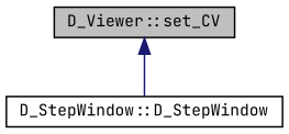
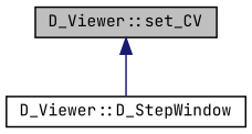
  digraph {
    rankdir=TB
    fontname="JetBrains Mono"
    node [color=black fontname="JetBrains Mono" fontsize=10 shape=record style=filled]
    n1 [fillcolor=grey75 fontcolor=black height=0.2 label="D_Viewer::set_CV" width=0.4]
-   n2 [fillcolor=white height=0.2 label="D_StepWindow::D_StepWindow" width=0.4]
+   n2 [fillcolor=white height=0.2 label="D_Viewer::D_StepWindow" width=0.4]
    n1 -> n2 [color=midnightblue dir=back fontname="JetBrains Mono" fontsize=10 labelfontname=Helvetica labelfontsize=10 style=solid]
  }
